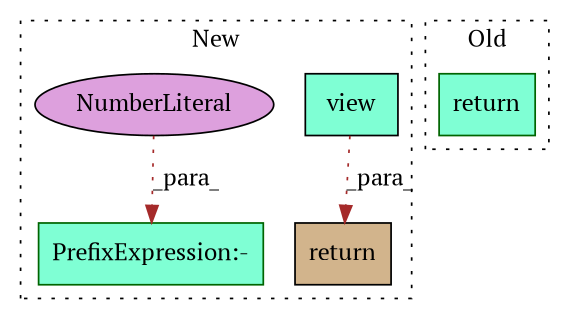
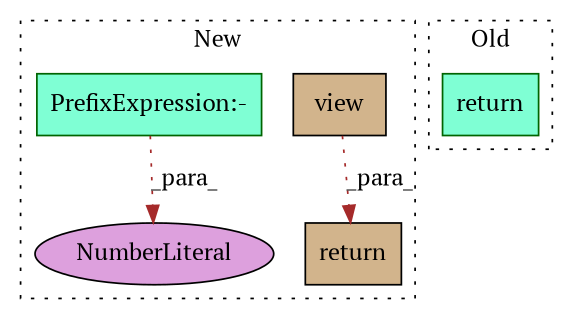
  digraph {
    fontname="PT Serif"
    node [a=41 color=black fillcolor=tan fontname="PT Serif" l=1 shape=box style=filled]
    edge [color=brown fontname="PT Serif" style=dotted]
-   n1 [a=32 fillcolor=aquamarine l="5,1" label=view s="1848,1868"]
+   n1 [a=32 l="5,1" label=view s="1848,1868"]
    n2 [a=38 color=darkgreen fillcolor=aquamarine label="PrefixExpression:-" s=1853]
    n3 [a=34 fillcolor=plum label=NumberLiteral s=1854 shape=ellipse]
    n4 [l=7 label=return s=1819]
    n5 [color=darkgreen fillcolor=aquamarine l=7 label=return s=1741]
    subgraph cluster_1 {
      label=New
      style=dotted
      n1
      n2
      n3
      n4
    }
    subgraph cluster_2 {
      label=Old
      style=dotted
      n5
    }
    n1 -> n4 [label=_para_]
-   n3 -> n2 [label=_para_]
+   n2 -> n3 [label=_para_]
  }
